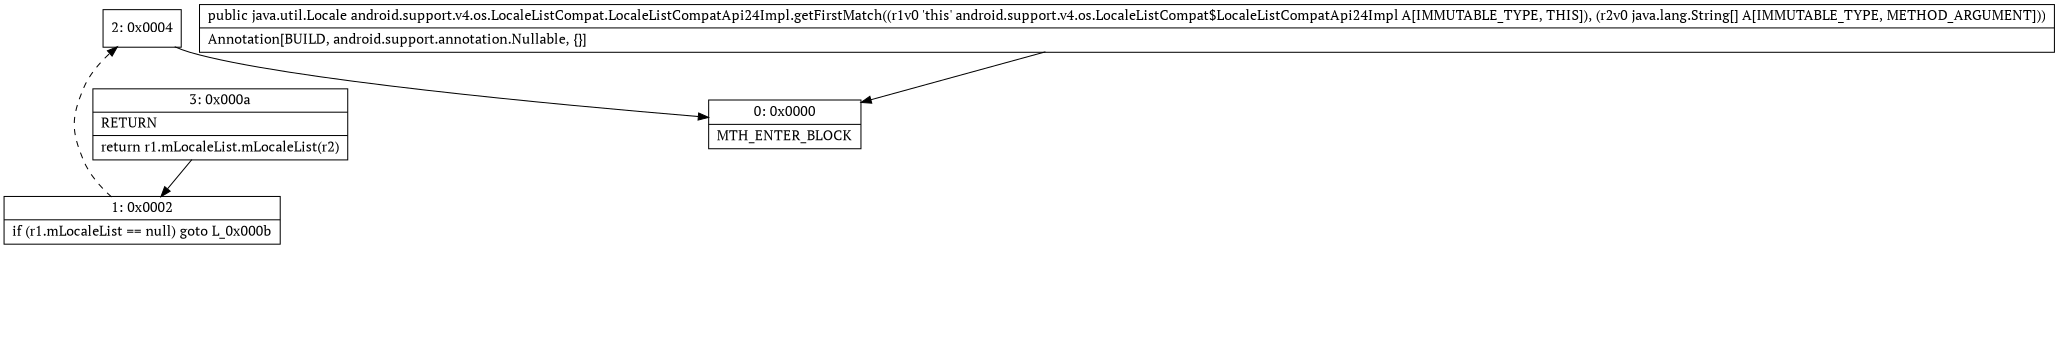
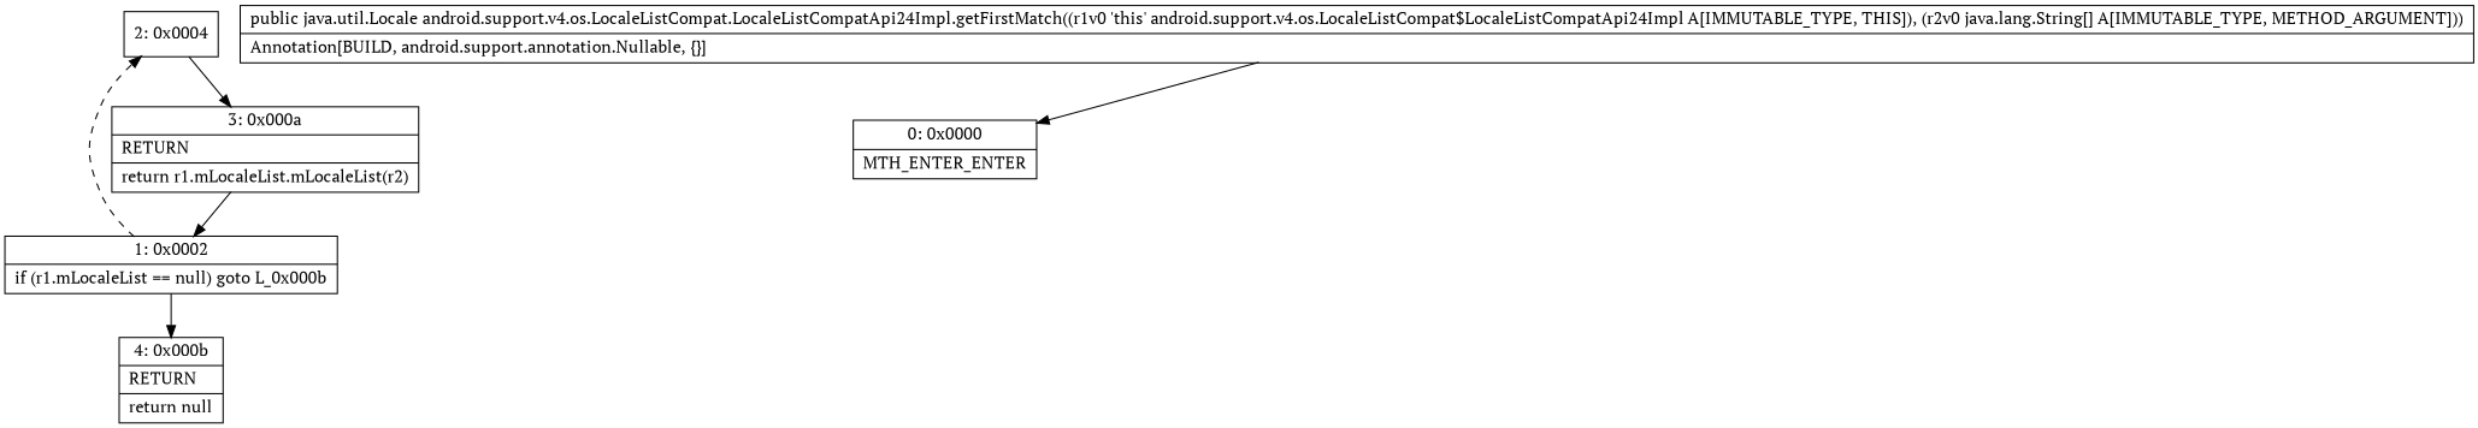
  digraph {
    fontname="PT Serif"
    node [fontname="PT Serif" shape=record]
    edge [fontname="PT Serif"]
-   n1 [label="{0\:\ 0x0000|MTH_ENTER_BLOCK\l}"]
+   n1 [label="{0\:\ 0x0000|MTH_ENTER_ENTER\l}"]
    n2 [label="{1\:\ 0x0002|if (r1.mLocaleList == null) goto L_0x000b\l}"]
    n3 [label="{2\:\ 0x0004}"]
+   n4 [label="{4\:\ 0x000b|RETURN\l|return null\l}"]
    n5 [label="{3\:\ 0x000a|RETURN\l|return r1.mLocaleList.mLocaleList(r2)\l}"]
    n6 [label="{public java.util.Locale android.support.v4.os.LocaleListCompat.LocaleListCompatApi24Impl.getFirstMatch((r1v0 'this' android.support.v4.os.LocaleListCompat$LocaleListCompatApi24Impl A[IMMUTABLE_TYPE, THIS]), (r2v0 java.lang.String[] A[IMMUTABLE_TYPE, METHOD_ARGUMENT]))  | Annotation[BUILD, android.support.annotation.Nullable, \{\}]\l}"]
    n2 -> n3 [style=dashed]
-   n3 -> n1
+   n2 -> n4
+   n3 -> n5
    n5 -> n2
    n6 -> n1
  }
